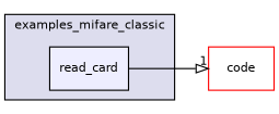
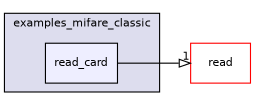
  digraph {
    compound=true
    rankdir=LR
    node [fontname=Helvetica fontsize=10 shape=box style=filled]
    n1 [fillcolor="#eeeeff" label=read_card pencolor=black]
-   n2 [color=red fillcolor=white label=code]
+   n2 [color=red fillcolor=white label=read]
    subgraph cluster_1 {
      bgcolor="#ddddee"
      fontname=Helvetica
      fontsize=10
      label=examples_mifare_classic
      pencolor=black
      n1
    }
    n1 -> n2 [headlabel=1 labeldistance=1.5 labelfontname=Helvetica labelfontsize=10 arrowhead=onormal]
  }
